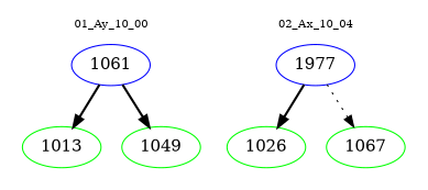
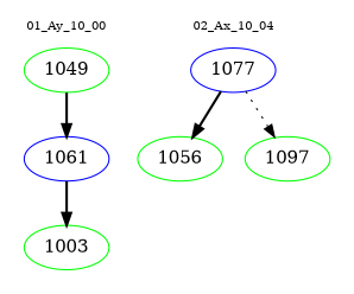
  digraph {
    node [color=green]
    edge [color=black style=bold]
    n1 [color=blue label=1061]
-   n2 [label=1013]
+   n2 [label=1003]
    n3 [label=1049]
-   n4 [color=blue label=1977]
-   n5 [label=1026]
-   n6 [label=1067]
+   n4 [color=blue label=1077]
+   n5 [label=1056]
+   n6 [label=1097]
    subgraph cluster_1 {
      color=white
      fontsize=10
      label="01_Ay_10_00"
      n1
      n2
      n3
    }
    subgraph cluster_2 {
      color=white
      fontsize=10
      label="02_Ax_10_04"
      n4
      n5
      n6
    }
    n1 -> n2
-   n1 -> n3
+   n3 -> n1
    n4 -> n5
    n4 -> n6 [style=dotted]
  }
